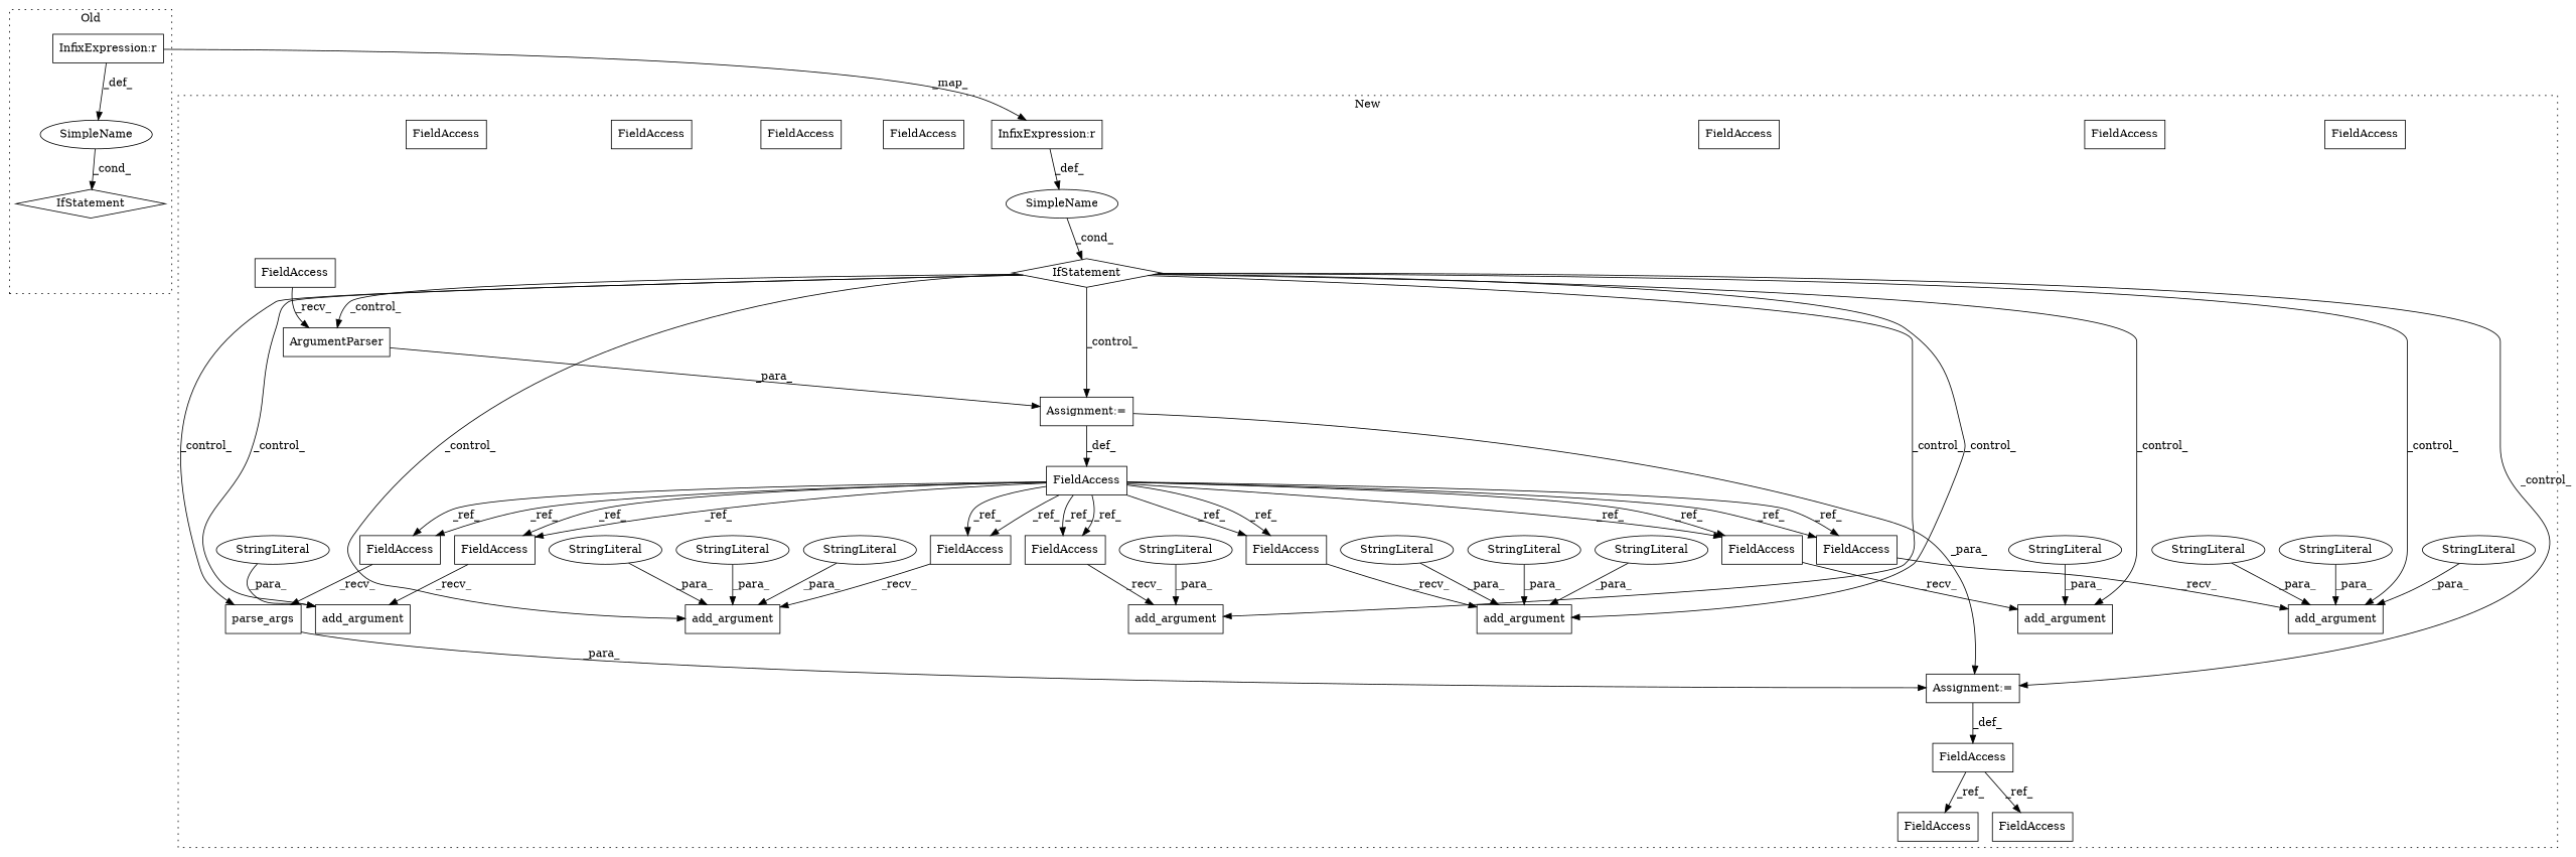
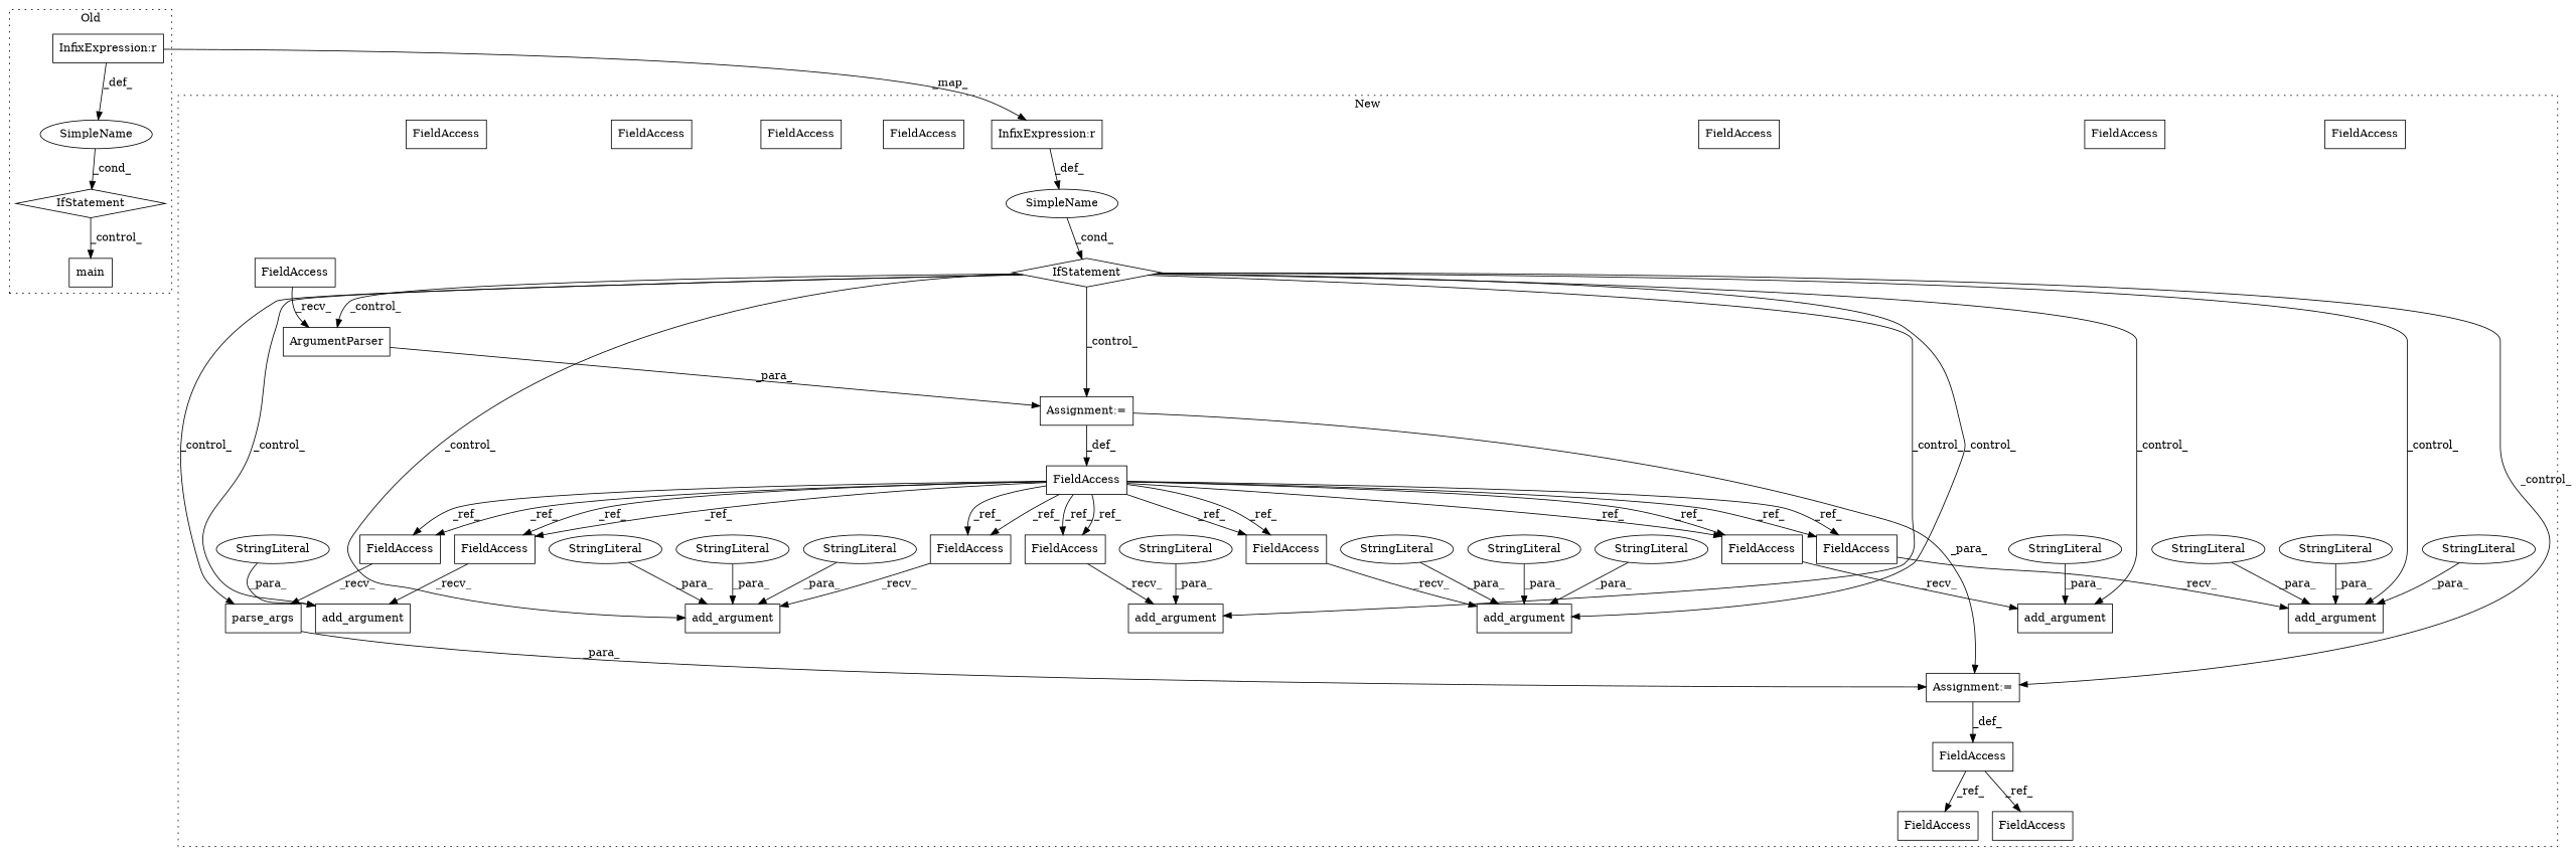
  digraph {
    node [a=22 l=6 shape=box]
+   n1 [a=32 label=main s=4857]
    n2 [a=27 l=4 label="InfixExpression:r" s=4833]
    n3 [a=42 label=SimpleName shape=ellipse l=""]
    n4 [a=25 l="4,2" label=IfStatement s="4821,4847" shape=diamond]
    n5 [a=32 l=12 label=parse_args s=5393]
    n6 [l=4 label=FieldAccess s=5413]
    n7 [l=4 label=FieldAccess s=5464]
    n8 [a=7 l=1 label="Assignment:=" s=5417]
    n9 [a=32 l=16 label=ArgumentParser s=4890]
    n10 [label=FieldAccess s=4874]
    n11 [label=FieldAccess s=5386]
    n12 [label=FieldAccess s=5301]
    n13 [a=32 l="13,1" label=add_argument s="5308,5372"]
    n14 [a=45 l=20 label=StringLiteral s=5321 shape=ellipse]
    n15 [a=45 l=18 label=StringLiteral s=5352 shape=ellipse]
    n16 [a=7 l=1 label="Assignment:=" s=4880]
    n17 [label=FieldAccess s=5225]
    n18 [a=32 l="13,1" label=add_argument s="5232,5292"]
    n19 [a=45 l=5 label=StringLiteral s=5342 shape=ellipse]
    n20 [a=45 l=24 label=StringLiteral s=5266 shape=ellipse]
    n21 [l=4 label=FieldAccess s=5447]
    n22 [a=42 label=SimpleName shape=ellipse l=""]
    n23 [a=25 l="4,2" label=IfStatement s="4838,4864" shape=diamond]
    n24 [a=27 l=4 label="InfixExpression:r" s=4850]
    n25 [a=32 l="13,1" label=add_argument s="4921,4975"]
    n26 [a=45 l=5 label=StringLiteral s=5256 shape=ellipse]
    n27 [a=32 l="13,1" label=add_argument s="4991,5052"]
    n28 [a=45 l=19 label=StringLiteral s=5028 shape=ellipse]
    n29 [a=32 l="13,1" label=add_argument s="5068,5135"]
    n30 [label=FieldAccess s=5061]
    n31 [a=45 l=10 label=StringLiteral s=5245 shape=ellipse]
    n32 [a=45 l=20 label=StringLiteral s=4952 shape=ellipse]
    n33 [a=45 l=4 label=StringLiteral s=4943 shape=ellipse]
    n34 [a=45 l=8 label=StringLiteral s=4934 shape=ellipse]
    n35 [label=FieldAccess s=4984]
    n36 [label=FieldAccess s=4914]
    n37 [a=32 l="13,1" label=add_argument s="5151,5216"]
    n38 [label=FieldAccess s=5144]
    n39 [a=45 l=5 label=StringLiteral s=5181 shape=ellipse]
    n40 [a=45 l=5 label=StringLiteral s=5093 shape=ellipse]
    n41 [l=8 label=FieldAccess s=4881]
    n42 [label=FieldAccess s=4914]
    n43 [label=FieldAccess s=5061]
    n44 [label=FieldAccess s=5301]
    n45 [label=FieldAccess s=4984]
    n46 [label=FieldAccess s=5386]
    n47 [label=FieldAccess s=5144]
    n48 [label=FieldAccess s=5225]
    subgraph cluster_1 {
      label=Old
      style=dotted
+     n1
      n2
      n3
      n4
    }
    subgraph cluster_2 {
      label=New
      style=dotted
      n5
      n6
      n7
      n8
      n9
      n10
      n11
      n12
      n13
      n14
      n15
      n16
      n17
      n18
      n19
      n20
      n21
      n22
      n23
      n24
      n25
      n26
      n27
      n28
      n29
      n30
      n31
      n32
      n33
      n34
      n35
      n36
      n37
      n38
      n39
      n40
      n41
      n42
      n43
      n44
      n45
      n46
      n47
      n48
    }
    n2 -> n3 [label=_def_]
    n2 -> n24 [label=_map_]
    n3 -> n4 [label=_cond_]
+   n4 -> n1 [label=_control_]
    n5 -> n8 [label=_para_]
    n6 -> n7 [label=_ref_]
    n6 -> n21 [label=_ref_]
    n8 -> n6 [label=_def_]
    n9 -> n16 [label=_para_]
    n10 -> n42 [label=_ref_]
    n10 -> n42 [label=_ref_]
    n10 -> n43 [label=_ref_]
    n10 -> n43 [label=_ref_]
    n10 -> n44 [label=_ref_]
    n10 -> n44 [label=_ref_]
    n10 -> n45 [label=_ref_]
    n10 -> n45 [label=_ref_]
    n10 -> n46 [label=_ref_]
    n10 -> n46 [label=_ref_]
    n10 -> n47 [label=_ref_]
    n10 -> n47 [label=_ref_]
    n10 -> n48 [label=_ref_]
    n10 -> n48 [label=_ref_]
    n14 -> n13 [label=_para_]
    n15 -> n13 [label=_para_]
    n16 -> n8 [label=_para_]
    n16 -> n10 [label=_def_]
    n19 -> n13 [label=_para_]
    n20 -> n18 [label=_para_]
    n22 -> n23 [label=_cond_]
    n23 -> n5 [label=_control_]
    n23 -> n8 [label=_control_]
    n23 -> n9 [label=_control_]
    n23 -> n13 [label=_control_]
    n23 -> n16 [label=_control_]
    n23 -> n18 [label=_control_]
    n23 -> n25 [label=_control_]
    n23 -> n27 [label=_control_]
    n23 -> n29 [label=_control_]
    n23 -> n37 [label=_control_]
    n24 -> n22 [label=_def_]
    n26 -> n18 [label=_para_]
    n28 -> n27 [label=_para_]
    n31 -> n18 [label=_para_]
    n32 -> n25 [label=_para_]
    n33 -> n25 [label=_para_]
    n34 -> n25 [label=_para_]
    n39 -> n37 [label=_para_]
    n40 -> n29 [label=_para_]
    n41 -> n9 [label=_recv_]
    n42 -> n25 [label=_recv_]
    n43 -> n29 [label=_recv_]
    n44 -> n13 [label=_recv_]
    n45 -> n27 [label=_recv_]
    n46 -> n5 [label=_recv_]
    n47 -> n37 [label=_recv_]
    n48 -> n18 [label=_recv_]
  }
